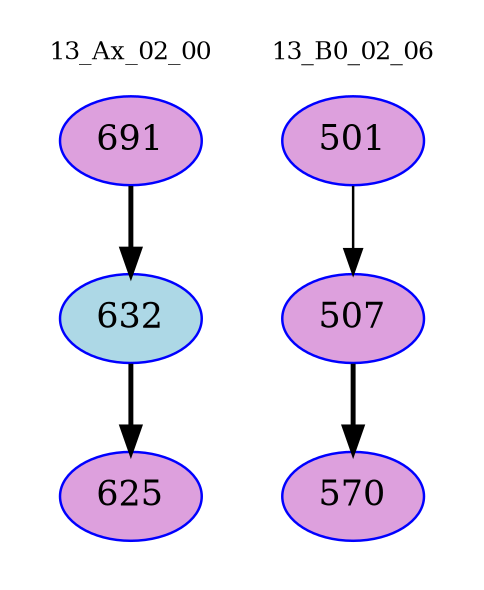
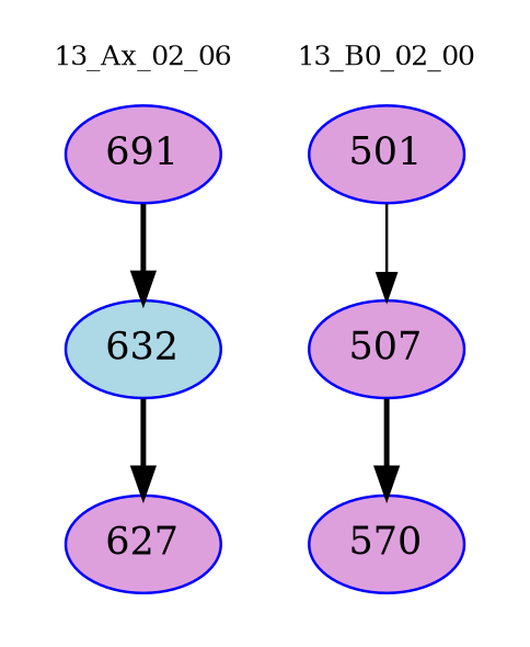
  digraph {
    node [color=blue fillcolor=plum style=filled]
    edge [color=black style=bold]
    n1 [label=691]
    n2 [fillcolor=lightblue label=632]
-   n3 [label=625]
+   n3 [label=627]
    n4 [label=501]
    n5 [label=507]
    n6 [label=570]
    subgraph cluster_1 {
      color=white
      fontsize=10
-     label="13_Ax_02_00"
+     label="13_Ax_02_06"
      n1
      n2
      n3
    }
    subgraph cluster_2 {
      color=white
      fontsize=10
-     label="13_B0_02_06"
+     label="13_B0_02_00"
      n4
      n5
      n6
    }
    n1 -> n2
    n2 -> n3
    n4 -> n5 [style=solid]
    n5 -> n6
  }
